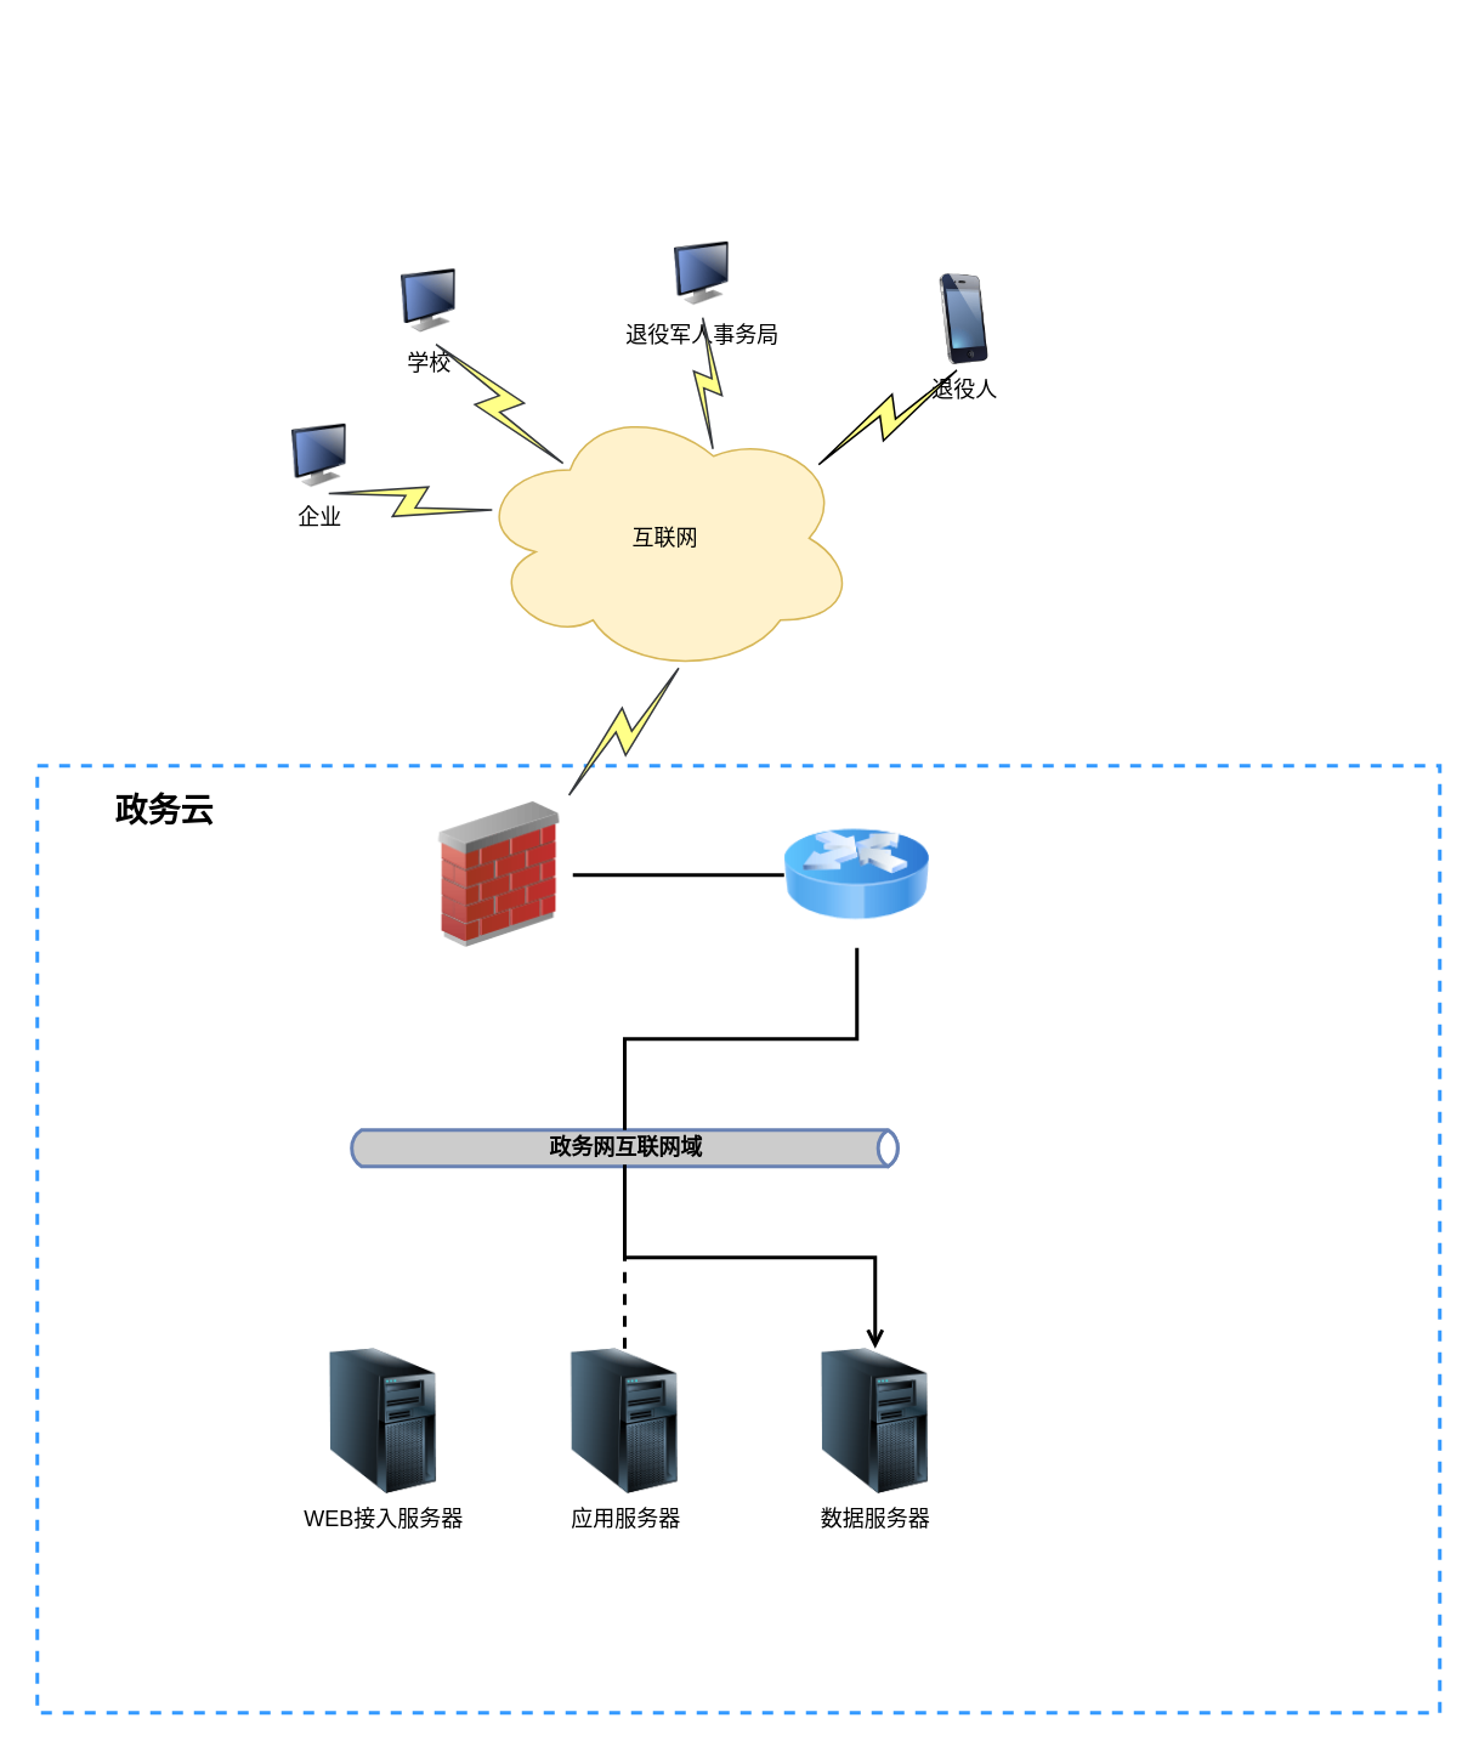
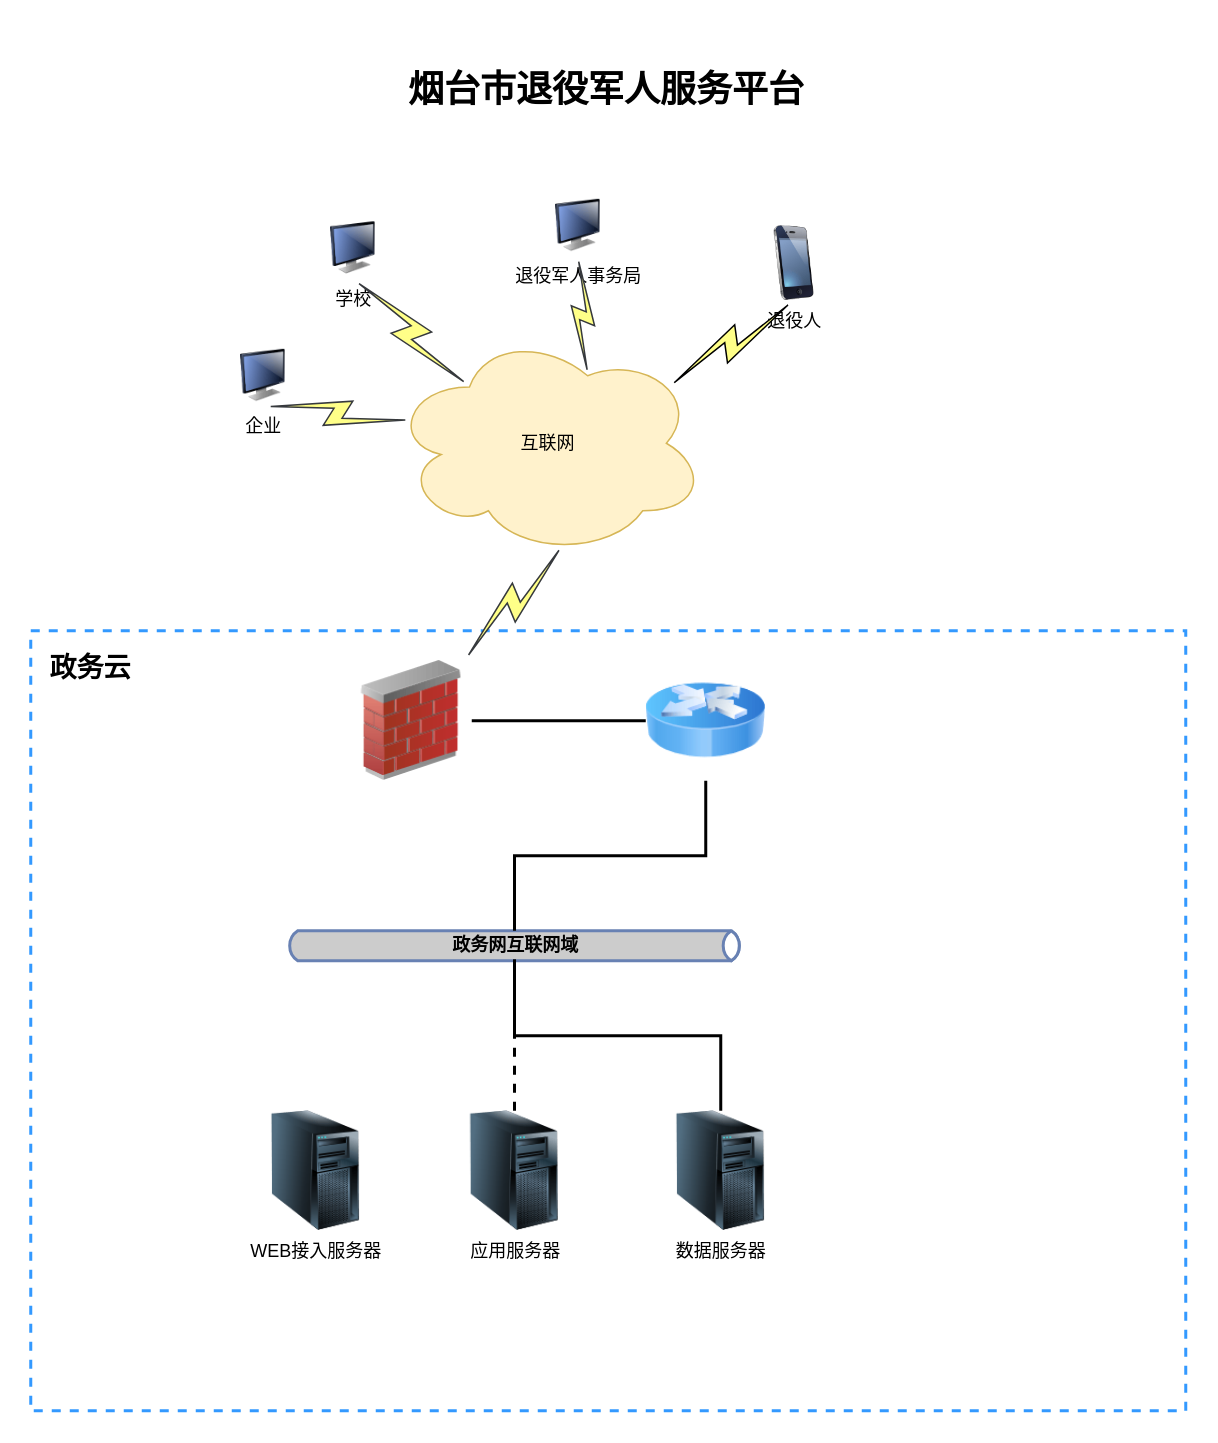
  <mxCell id="0" />
  <mxCell id="1" parent="0" />
  <mxCell id="2" value="" style="rounded=0;whiteSpace=wrap;html=1;dashed=1;fillColor=none;align=left;strokeWidth=2;strokeColor=#3399FF;" vertex="1" parent="1"><mxGeometry x="20" y="420" width="770" height="520" as="geometry" /></mxCell>
+ <mxCell id="3" value="&lt;h1&gt;&lt;b&gt;烟台市退役军人服务平台&lt;/b&gt;&lt;/h1&gt;" style="text;html=1;strokeColor=none;fillColor=none;align=center;verticalAlign=middle;whiteSpace=wrap;rounded=0;" vertex="1" parent="1"><mxGeometry x="234" y="20" width="340" height="80" as="geometry" /></mxCell>
  <mxCell id="4" style="edgeStyle=orthogonalEdgeStyle;rounded=0;orthogonalLoop=1;jettySize=auto;html=1;strokeColor=#000000;strokeWidth=2;fontColor=#000000;endArrow=none;endFill=0;" edge="1" parent="1" source="5" target="20"><mxGeometry relative="1" as="geometry" /></mxCell>
  <mxCell id="5" value="" style="image;html=1;image=img/lib/clip_art/networking/Firewall_02_128x128.png" vertex="1" parent="1"><mxGeometry x="234" y="440" width="80" height="80" as="geometry" /></mxCell>
  <mxCell id="6" value="退役军人事务局" style="image;html=1;image=img/lib/clip_art/computers/Monitor_128x128.png" vertex="1" parent="1"><mxGeometry x="370" y="130" width="30" height="40" as="geometry" /></mxCell>
  <mxCell id="7" value="学校" style="image;html=1;image=img/lib/clip_art/computers/Monitor_128x128.png" vertex="1" parent="1"><mxGeometry x="220" y="145" width="30" height="40" as="geometry" /></mxCell>
  <mxCell id="8" value="企业" style="image;html=1;image=img/lib/clip_art/computers/Monitor_128x128.png" vertex="1" parent="1"><mxGeometry x="160" y="230" width="30" height="40" as="geometry" /></mxCell>
  <mxCell id="9" value="退役人" style="image;html=1;image=img/lib/clip_art/telecommunication/iPhone_128x128.png" vertex="1" parent="1"><mxGeometry x="504" y="150" width="50" height="50" as="geometry" /></mxCell>
  <mxCell id="10" value="互联网" style="ellipse;shape=cloud;whiteSpace=wrap;html=1;fillColor=#fff2cc;strokeColor=#d6b656;" vertex="1" parent="1"><mxGeometry x="260" y="220" width="210" height="150" as="geometry" /></mxCell>
  <mxCell id="11" value="" style="html=1;outlineConnect=0;fillColor=#ffff88;strokeColor=#36393d;gradientDirection=north;strokeWidth=1;shape=mxgraph.networks.comm_link_edge;html=1;rounded=0;entryX=0.5;entryY=1;entryDx=0;entryDy=0;exitX=0.625;exitY=0.2;exitDx=0;exitDy=0;exitPerimeter=0;" edge="1" parent="1" source="10" target="6"><mxGeometry width="100" height="100" relative="1" as="geometry"><mxPoint x="210" y="430" as="sourcePoint" /><mxPoint x="240" y="280" as="targetPoint" /></mxGeometry></mxCell>
  <mxCell id="12" value="" style="html=1;outlineConnect=0;fillColor=#ffff88;strokeColor=default;gradientDirection=north;strokeWidth=1;shape=mxgraph.networks.comm_link_edge;html=1;rounded=0;entryX=0.5;entryY=1;entryDx=0;entryDy=0;exitX=0.88;exitY=0.25;exitDx=0;exitDy=0;exitPerimeter=0;" edge="1" parent="1" source="10" target="9"><mxGeometry width="100" height="100" relative="1" as="geometry"><mxPoint x="586.25" y="320" as="sourcePoint" /><mxPoint x="570" y="200" as="targetPoint" /></mxGeometry></mxCell>
  <mxCell id="13" value="" style="html=1;outlineConnect=0;fillColor=#ffff88;strokeColor=#36393d;gradientDirection=north;strokeWidth=1;shape=mxgraph.networks.comm_link_edge;html=1;rounded=0;entryX=0.5;entryY=1;entryDx=0;entryDy=0;exitX=0.07;exitY=0.4;exitDx=0;exitDy=0;exitPerimeter=0;" edge="1" parent="1" source="10" target="8"><mxGeometry width="100" height="100" relative="1" as="geometry"><mxPoint x="206.25" y="395" as="sourcePoint" /><mxPoint x="190" y="275" as="targetPoint" /></mxGeometry></mxCell>
  <mxCell id="14" value="" style="html=1;outlineConnect=0;fillColor=#ffff88;strokeColor=#36393d;gradientDirection=north;strokeWidth=1;shape=mxgraph.networks.comm_link_edge;html=1;rounded=0;entryX=0.5;entryY=1;entryDx=0;entryDy=0;exitX=0.25;exitY=0.25;exitDx=0;exitDy=0;exitPerimeter=0;" edge="1" parent="1" source="10" target="7"><mxGeometry width="100" height="100" relative="1" as="geometry"><mxPoint x="431.25" y="320" as="sourcePoint" /><mxPoint x="415" y="200" as="targetPoint" /></mxGeometry></mxCell>
  <mxCell id="15" value="" style="html=1;outlineConnect=0;fillColor=#ffff88;strokeColor=#36393d;gradientDirection=north;strokeWidth=1;shape=mxgraph.networks.comm_link_edge;html=1;rounded=0;entryX=0.55;entryY=0.95;entryDx=0;entryDy=0;entryPerimeter=0;" edge="1" parent="1" source="5" target="10"><mxGeometry width="100" height="100" relative="1" as="geometry"><mxPoint x="329.106" y="480" as="sourcePoint" /><mxPoint x="360" y="410" as="targetPoint" /></mxGeometry></mxCell>
- <mxCell id="16" style="edgeStyle=orthogonalEdgeStyle;rounded=0;orthogonalLoop=1;jettySize=auto;html=1;strokeColor=#000000;strokeWidth=2;fontColor=#000000;endArrow=open;endFill=0;" edge="1" parent="1" source="17" target="23"><mxGeometry relative="1" as="geometry" /></mxCell>
+ <mxCell id="16" style="edgeStyle=orthogonalEdgeStyle;rounded=0;orthogonalLoop=1;jettySize=auto;html=1;strokeColor=#000000;strokeWidth=2;fontColor=#000000;endArrow=none;endFill=0;" edge="1" parent="1" source="17" target="23"><mxGeometry relative="1" as="geometry" /></mxCell>
  <mxCell id="17" value="&lt;b&gt;政务网互联网域&lt;/b&gt;" style="html=1;outlineConnect=0;fillColor=#CCCCCC;strokeColor=#6881B3;gradientColor=none;gradientDirection=north;strokeWidth=2;shape=mxgraph.networks.bus;gradientColor=none;gradientDirection=north;fontColor=#000000;perimeter=backbonePerimeter;backboneSize=20;" vertex="1" parent="1"><mxGeometry x="190" y="620" width="305" height="20" as="geometry" /></mxCell>
  <mxCell id="18" value="WEB接入服务器" style="image;html=1;image=img/lib/clip_art/computers/Server_Tower_128x128.png;fontColor=#000000;" vertex="1" parent="1"><mxGeometry x="170" y="740" width="80" height="80" as="geometry" /></mxCell>
  <mxCell id="19" style="edgeStyle=orthogonalEdgeStyle;rounded=0;orthogonalLoop=1;jettySize=auto;html=1;strokeColor=#000000;strokeWidth=2;fontColor=#000000;endArrow=none;endFill=0;" edge="1" parent="1" source="20" target="17"><mxGeometry relative="1" as="geometry" /></mxCell>
  <mxCell id="20" value="" style="image;html=1;image=img/lib/clip_art/networking/Router_Icon_128x128.png" vertex="1" parent="1"><mxGeometry x="430" y="440" width="80" height="80" as="geometry" /></mxCell>
  <mxCell id="21" style="edgeStyle=orthogonalEdgeStyle;rounded=0;orthogonalLoop=1;jettySize=auto;html=1;strokeColor=#000000;strokeWidth=2;fontColor=#000000;endArrow=none;endFill=0;dashed=1;" edge="1" parent="1" source="22" target="17"><mxGeometry relative="1" as="geometry" /></mxCell>
  <mxCell id="22" value="应用服务器" style="image;html=1;image=img/lib/clip_art/computers/Server_Tower_128x128.png;fontColor=#000000;" vertex="1" parent="1"><mxGeometry x="302.5" y="740" width="80" height="80" as="geometry" /></mxCell>
  <mxCell id="23" value="数据服务器" style="image;html=1;image=img/lib/clip_art/computers/Server_Tower_128x128.png;fontColor=#000000;" vertex="1" parent="1"><mxGeometry x="440" y="740" width="80" height="80" as="geometry" /></mxCell>
- <mxCell id="24" value="政务云" style="text;html=1;strokeColor=none;fillColor=none;align=center;verticalAlign=middle;whiteSpace=wrap;rounded=0;fontColor=#000000;fontStyle=1;fontSize=18;" vertex="1" parent="1"><mxGeometry x="60" y="430" width="60" height="30" as="geometry" /></mxCell>
+ <mxCell id="24" value="政务云" style="text;html=1;strokeColor=none;fillColor=none;align=center;verticalAlign=middle;whiteSpace=wrap;rounded=0;fontColor=#000000;fontStyle=1;fontSize=18;" vertex="1" parent="1"><mxGeometry x="30" y="430" width="60" height="30" as="geometry" /></mxCell>
